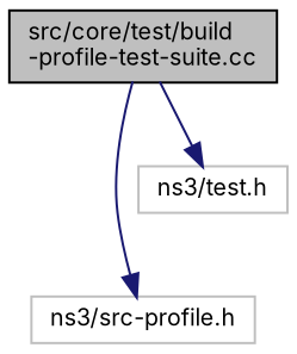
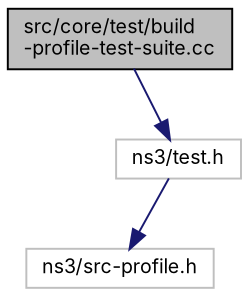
  digraph {
    fontname=Inter
    node [color=grey75 fillcolor=white fontname=Inter fontsize=10 shape=record style=filled]
    edge [color=midnightblue fontname=Inter fontsize=10 labelfontname=Helvetica labelfontsize=10 style=solid]
    n1 [color=black fillcolor=grey75 fontcolor=black height=0.2 label="src/core/test/build\l-profile-test-suite.cc" width=0.4]
    n2 [height=0.2 label="ns3/src-profile.h" width=0.4]
    n3 [height=0.2 label="ns3/test.h" width=0.4]
-   n1 -> n2
+   n3 -> n2
    n1 -> n3
  }
